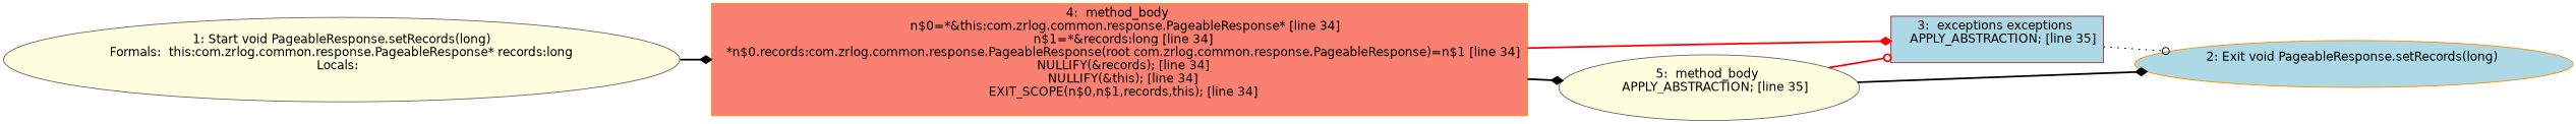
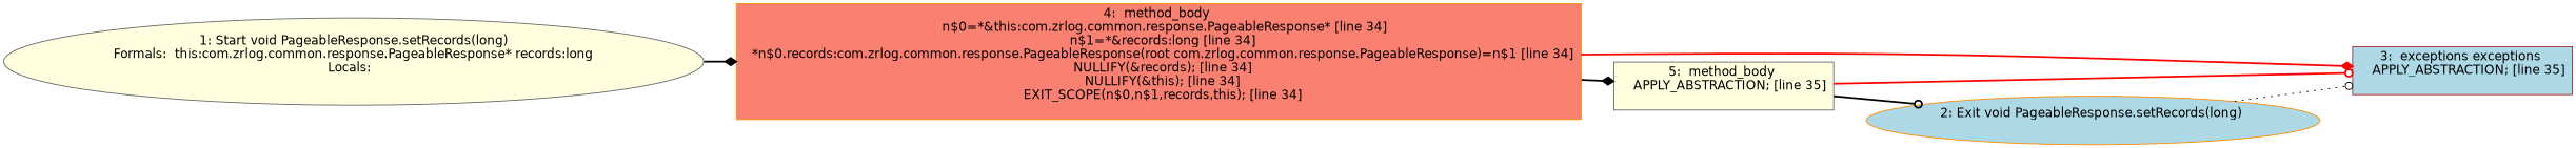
  digraph {
    fontname="DejaVu Sans"
    rankdir=LR
    node [color=gray40 fillcolor=lightyellow fontname="DejaVu Sans" style=filled shape=box]
    edge [arrowhead=diamond fontname="DejaVu Sans" style=bold]
    n1 [label="1: Start void PageableResponse.setRecords(long)\nFormals:  this:com.zrlog.common.response.PageableResponse* records:long\nLocals:  \n  " shape=""]
    n2 [color=darkorange fillcolor=salmon label="4:  method_body \n   n$0=*&this:com.zrlog.common.response.PageableResponse* [line 34]\n  n$1=*&records:long [line 34]\n  *n$0.records:com.zrlog.common.response.PageableResponse(root com.zrlog.common.response.PageableResponse)=n$1 [line 34]\n  NULLIFY(&records); [line 34]\n  NULLIFY(&this); [line 34]\n  EXIT_SCOPE(n$0,n$1,records,this); [line 34]\n "]
    n3 [color=brown fillcolor=lightblue label="3:  exceptions exceptions \n   APPLY_ABSTRACTION; [line 35]\n "]
-   n4 [label="5:  method_body \n   APPLY_ABSTRACTION; [line 35]\n " shape=ellipse]
+   n4 [label="5:  method_body \n   APPLY_ABSTRACTION; [line 35]\n "]
    n5 [color=darkorange fillcolor=lightblue label="2: Exit void PageableResponse.setRecords(long) \n  " shape=""]
    n1 -> n2
    n2 -> n3 [color=red]
    n2 -> n4
-   n3 -> n5 [arrowhead=odot style=dotted]
+   n5 -> n3 [arrowhead=odot style=dotted]
    n4 -> n3 [arrowhead=odot color=red]
-   n4 -> n5
+   n4 -> n5 [arrowhead=odot]
  }
